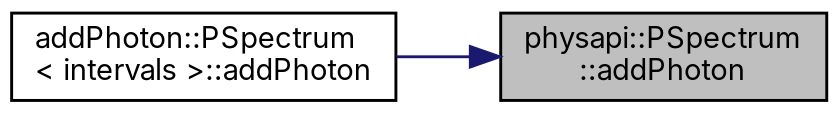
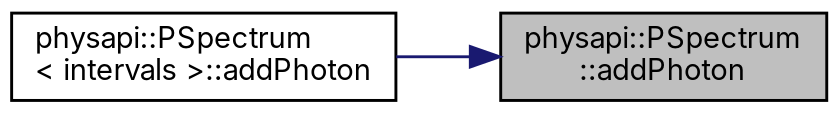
  digraph {
    rankdir=RL
    fontname=Inter
    node [color=black fontname=Inter fontsize=10 shape=record style=filled]
    n1 [fillcolor=grey75 fontcolor=black height=0.2 label="physapi::PSpectrum\l::addPhoton" width=0.4]
-   n2 [fillcolor=white height=0.2 label="addPhoton::PSpectrum\l\< intervals \>::addPhoton" width=0.4]
+   n2 [fillcolor=white height=0.2 label="physapi::PSpectrum\l\< intervals \>::addPhoton" width=0.4]
    n1 -> n2 [color=midnightblue dir=back fontname=Inter fontsize=10 labelfontname=Helvetica labelfontsize=10 style=solid]
  }
